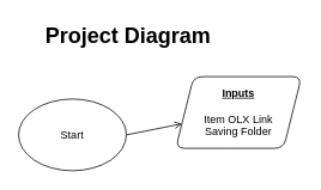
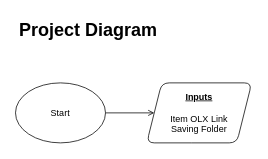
  <mxCell id="0" />
  <mxCell id="1" parent="0" />
  <mxCell id="2" style="edgeStyle=none;html=1;exitX=1;exitY=0.5;exitDx=0;exitDy=0;endArrow=open;" edge="1" parent="1" source="3" target="4"><mxGeometry relative="1" as="geometry" /></mxCell>
  <mxCell id="3" value="Start" style="ellipse;whiteSpace=wrap;html=1;rounded=1;" vertex="1" parent="1"><mxGeometry x="20" y="110" width="120" height="80" as="geometry" /></mxCell>
- <mxCell id="4" value="&lt;b&gt;&lt;u&gt;Inputs&lt;br&gt;&lt;/u&gt;&lt;/b&gt;&lt;br&gt;Item OLX Link&lt;br&gt;Saving Folder" style="shape=parallelogram;perimeter=parallelogramPerimeter;whiteSpace=wrap;html=1;fixedSize=1;rounded=1;" vertex="1" parent="1"><mxGeometry x="195" y="85" width="140" height="80" as="geometry" /></mxCell>
- <mxCell id="5" value="&lt;h1&gt;Project Diagram&lt;/h1&gt;" style="text;html=1;strokeColor=none;fillColor=none;spacing=5;spacingTop=-20;whiteSpace=wrap;overflow=hidden;rounded=0;" vertex="1" parent="1"><mxGeometry x="45" y="20" width="195" height="40" as="geometry" /></mxCell>
+ <mxCell id="4" value="&lt;b&gt;&lt;u&gt;Inputs&lt;br&gt;&lt;/u&gt;&lt;/b&gt;&lt;br&gt;Item OLX Link&lt;br&gt;Saving Folder" style="shape=parallelogram;perimeter=parallelogramPerimeter;whiteSpace=wrap;html=1;fixedSize=1;rounded=1;" vertex="1" parent="1"><mxGeometry x="195" y="110" width="140" height="80" as="geometry" /></mxCell>
+ <mxCell id="5" value="&lt;h1&gt;Project Diagram&lt;/h1&gt;" style="text;html=1;strokeColor=none;fillColor=none;spacing=5;spacingTop=-20;whiteSpace=wrap;overflow=hidden;rounded=0;" vertex="1" parent="1"><mxGeometry x="20" y="20" width="195" height="40" as="geometry" /></mxCell>
